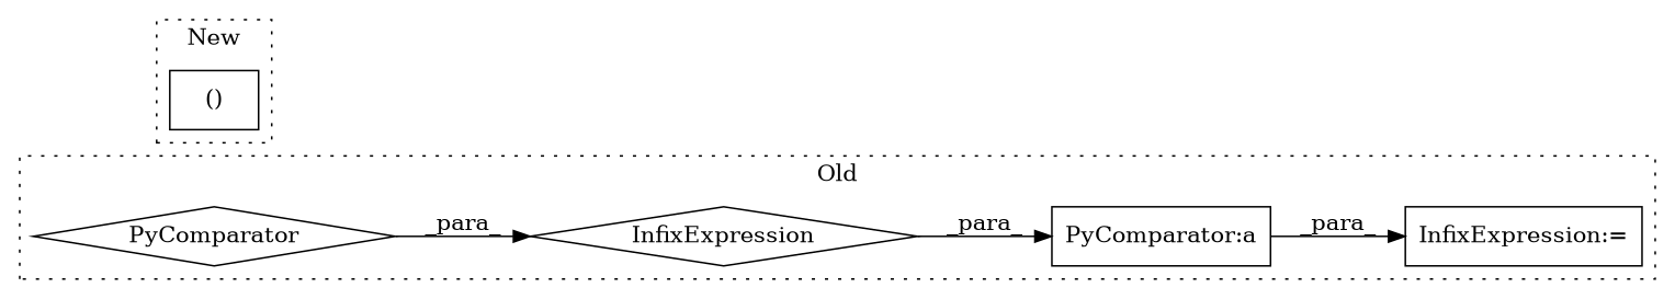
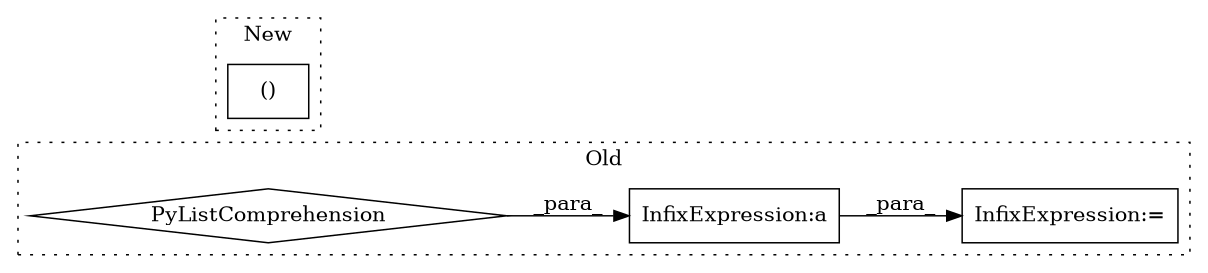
  digraph {
    rankdir=LR
    node [shape=box]
-   n1 [a=109 l=112 label=InfixExpression s=1768 shape=diamond]
+   n1 [a=109 l=112 label=PyListComprehension s=1768 shape=diamond]
    n2 [a=7 l=1 label="InfixExpression:=" s=2107]
-   n3 [a=113 l=26 label=PyComparator s=1846 shape=diamond]
-   n4 [a=27 l=-3 label="PyComparator:a" s=1880]
+   n4 [a=27 l=-3 label="InfixExpression:a" s=1880]
    n5 [a=106 l=28 label="()" s=1855]
    subgraph cluster_1 {
      label=Old
      style=dotted
      n1
      n2
-     n3
      n4
    }
    subgraph cluster_2 {
      label=New
      style=dotted
      n5
    }
    n1 -> n4 [label=_para_]
-   n3 -> n1 [label=_para_]
    n4 -> n2 [label=_para_]
  }
